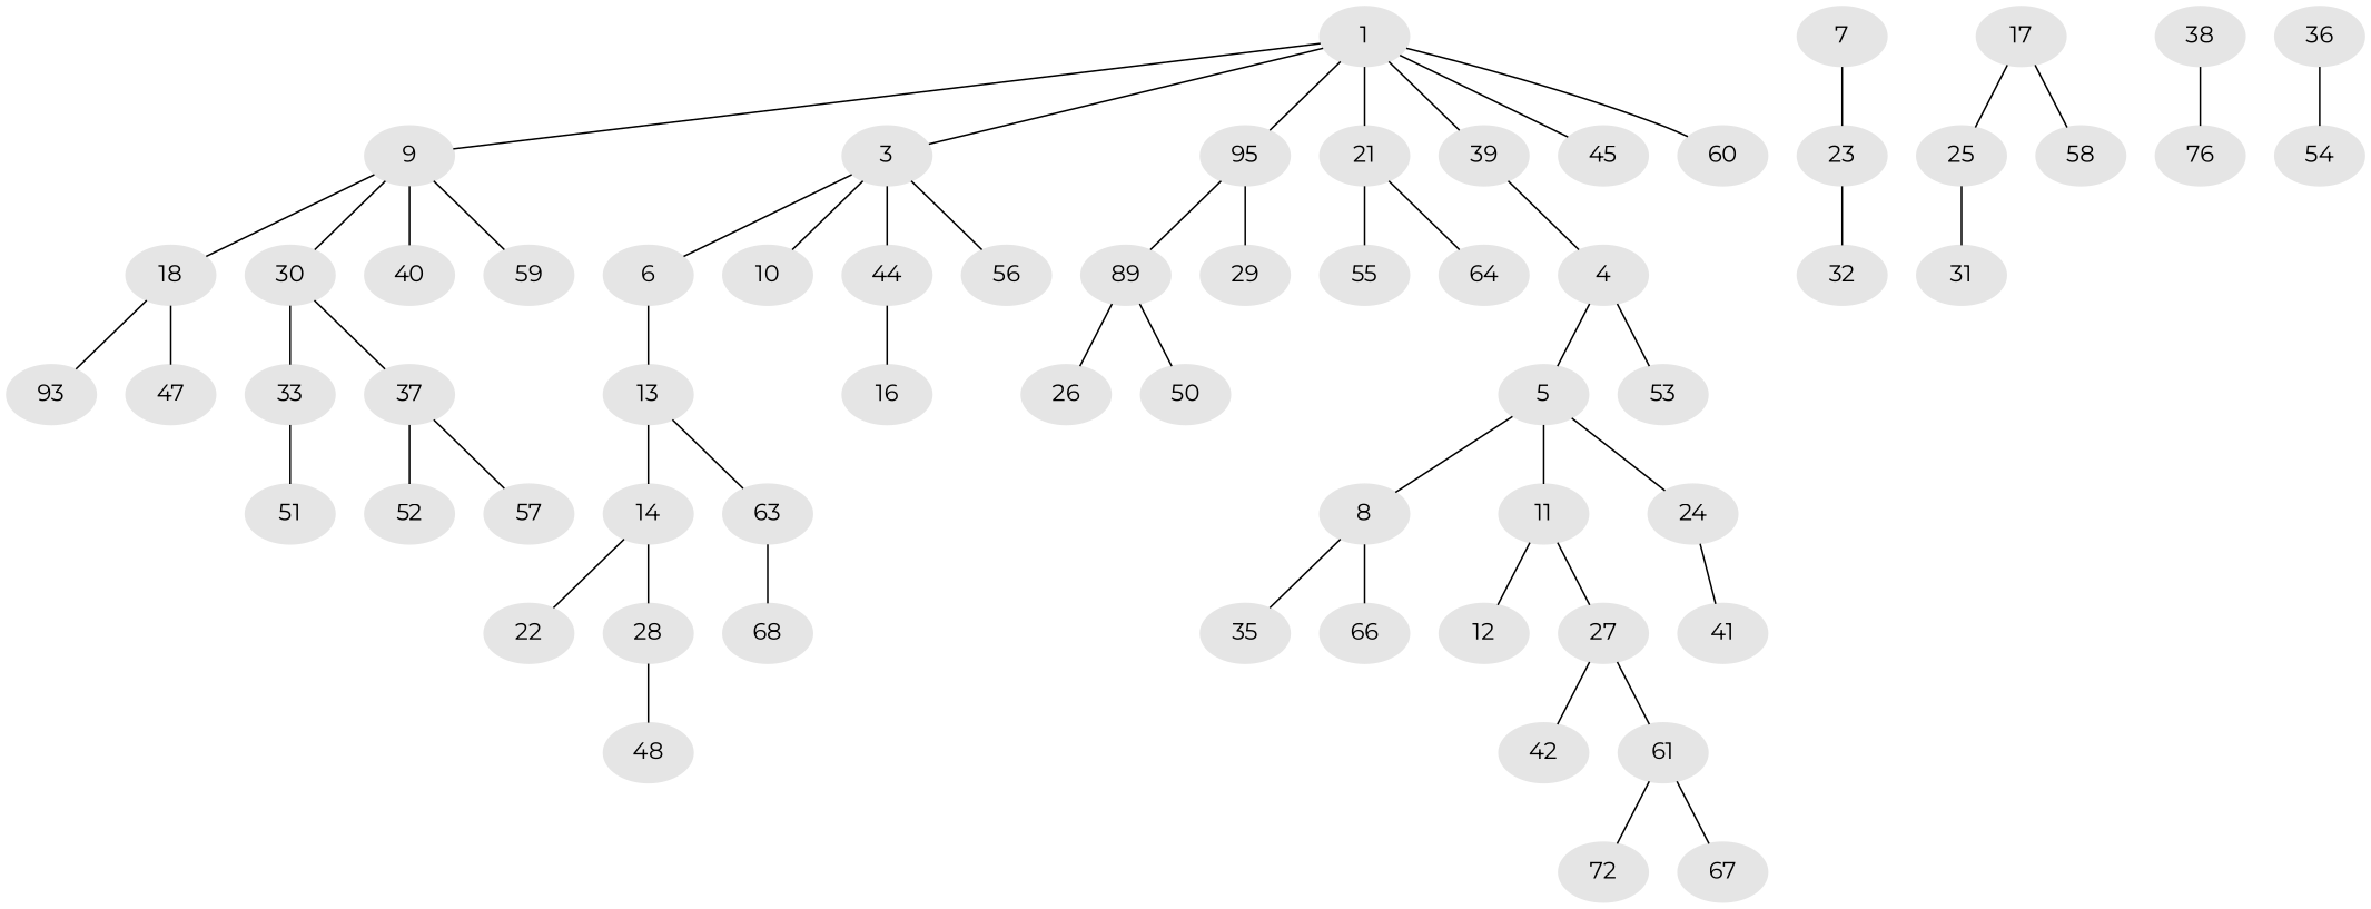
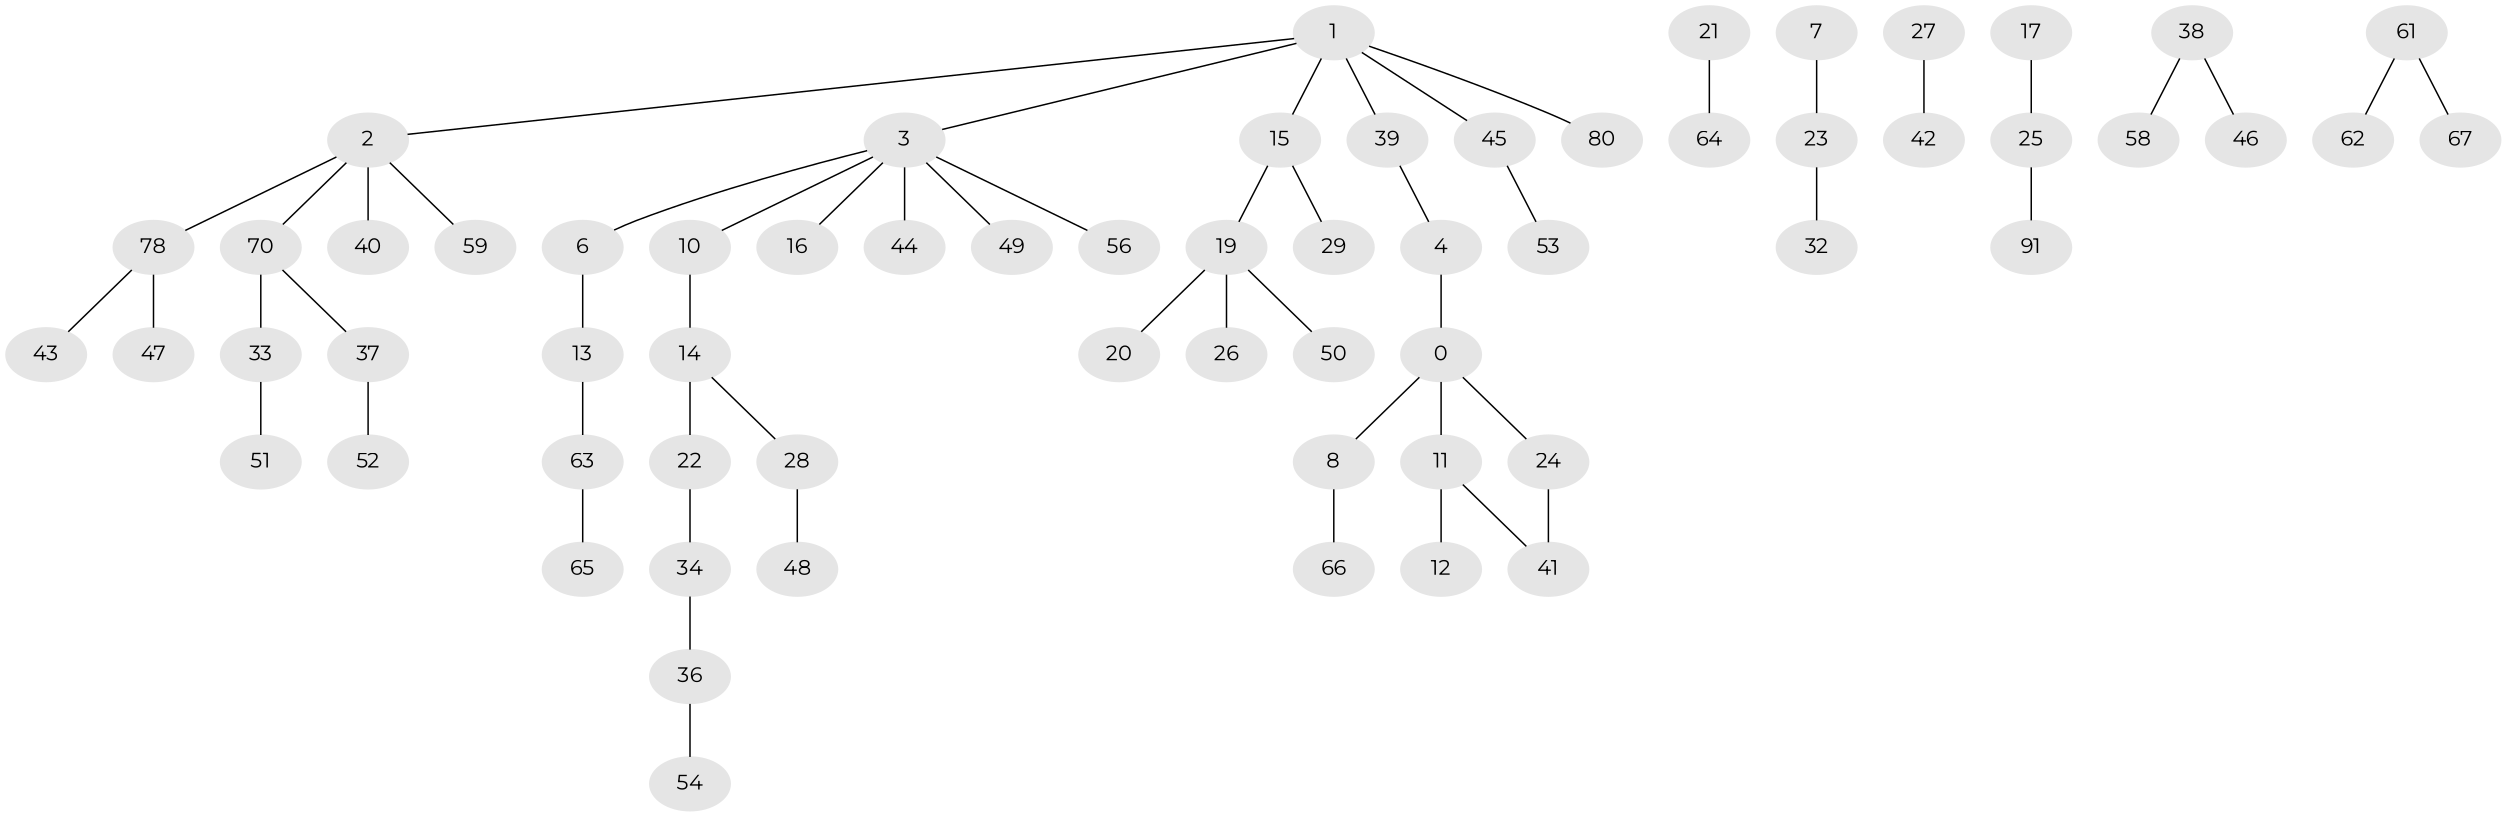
  graph {
    fontname=Montserrat
    node [color=gray90 fontname=Montserrat style=filled]
    edge [fontname=Montserrat]
    1
-   2 [label=9]
+   2
    3
-   15 [label=95]
+   15
    21
    39
    45
-   60
-   18
-   30
+   60 [label=80]
+   18 [label=78]
+   30 [label=70]
    40
    59
    6
    10
    16
    44
+   49
    56
    4
-   5
-   19 [label=89]
+   5 [label=0]
+   19
    29
-   55
    64
    53
    7
    23
-   43 [label=93]
+   43
    47
    33
    37
    13
    8
    11
    24
-   35
    66
    12
    27
    41
    14
    63
    32
    17
    25
    58
    38
-   46 [label=76]
+   46
    42
    61
    22
    28
-   65 [label=68]
+   65
+   34
    48
+   20
    26
    50
-   31
+   31 [label=91]
    36
-   62 [label=72]
+   62
    67
    51
    52
-   57
    54
    1 -- 2
    1 -- 3
    1 -- 15
-   1 -- 21
    1 -- 39
    1 -- 45
    1 -- 60
    2 -- 18
    2 -- 30
    2 -- 40
    2 -- 59
    3 -- 6
    3 -- 10
-   44 -- 16
+   3 -- 16
    3 -- 44
+   3 -- 49
    3 -- 56
    15 -- 19
    15 -- 29
-   21 -- 55
    21 -- 64
    39 -- 4
-   4 -- 53
+   45 -- 53
    18 -- 43
    18 -- 47
    30 -- 33
    30 -- 37
    6 -- 13
    4 -- 5
    5 -- 8
    5 -- 11
    5 -- 24
+   19 -- 20
    19 -- 26
    19 -- 50
    7 -- 23
    23 -- 32
    33 -- 51
    37 -- 52
-   37 -- 57
-   13 -- 14
+   10 -- 14
    13 -- 63
-   8 -- 35
    8 -- 66
    11 -- 12
-   11 -- 27
+   11 -- 41
    24 -- 41
    27 -- 42
-   27 -- 61
    14 -- 22
    14 -- 28
    63 -- 65
    17 -- 25
-   17 -- 58
+   38 -- 58
    25 -- 31
    38 -- 46
    61 -- 62
    61 -- 67
+   22 -- 34
    28 -- 48
+   34 -- 36
    36 -- 54
  }
